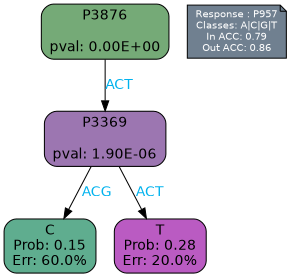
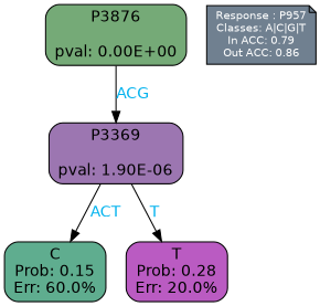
  digraph {
    ranksep=equally
    splines=polylines
    node [color=black fontname=helvetica shape=box style="filled, rounded"]
    edge [fontcolor=deepskyblue2 fontname=helvetica]
    n1 [fillcolor="#5fad8f" label="C\nProb: 0.15\nErr: 60.0%"]
    n2 [fillcolor="#ba5bc2" label="T\nProb: 0.28\nErr: 20.0%"]
    n3 [align=left fillcolor=slategray fontcolor=white fontsize=10 label="Response : P957\nClasses: A|C|G|T\nIn ACC: 0.79\nOut ACC: 0.86\n" shape=note style=filled]
    n4 [fillcolor="#75aa77" label="P3876\n\npval: 0.00E+00"]
    n5 [fillcolor="#9c76b1" label="P3369\n\npval: 1.90E-06"]
    subgraph sub_1 {
      rank=same
      n1
      n2
    }
    subgraph sub_2 {
      rank=same
      n3
      n4
    }
-   n4 -> n5 [label=ACT]
-   n5 -> n1 [label=ACG]
-   n5 -> n2 [label=ACT]
+   n4 -> n5 [label=ACG]
+   n5 -> n1 [label=ACT]
+   n5 -> n2 [label=T]
  }
